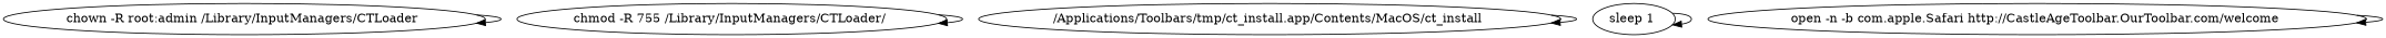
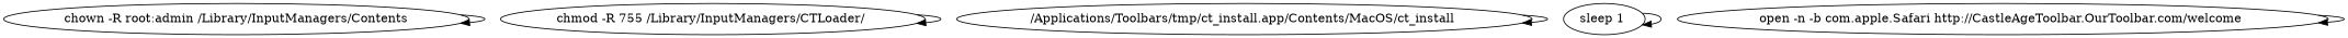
  digraph {
-   n1 [label="chown -R root:admin /Library/InputManagers/CTLoader "]
+   n1 [label="chown -R root:admin /Library/InputManagers/Contents"]
    n2 [label="chmod -R 755 /Library/InputManagers/CTLoader/ "]
    n3 [label="/Applications/Toolbars/tmp/ct_install.app/Contents/MacOS/ct_install "]
    n4 [label="sleep 1 "]
    n5 [label="open -n -b com.apple.Safari http://CastleAgeToolbar.OurToolbar.com/welcome "]
    n1 -> n1
    n2 -> n2
    n3 -> n3
    n4 -> n4
    n5 -> n5
  }
